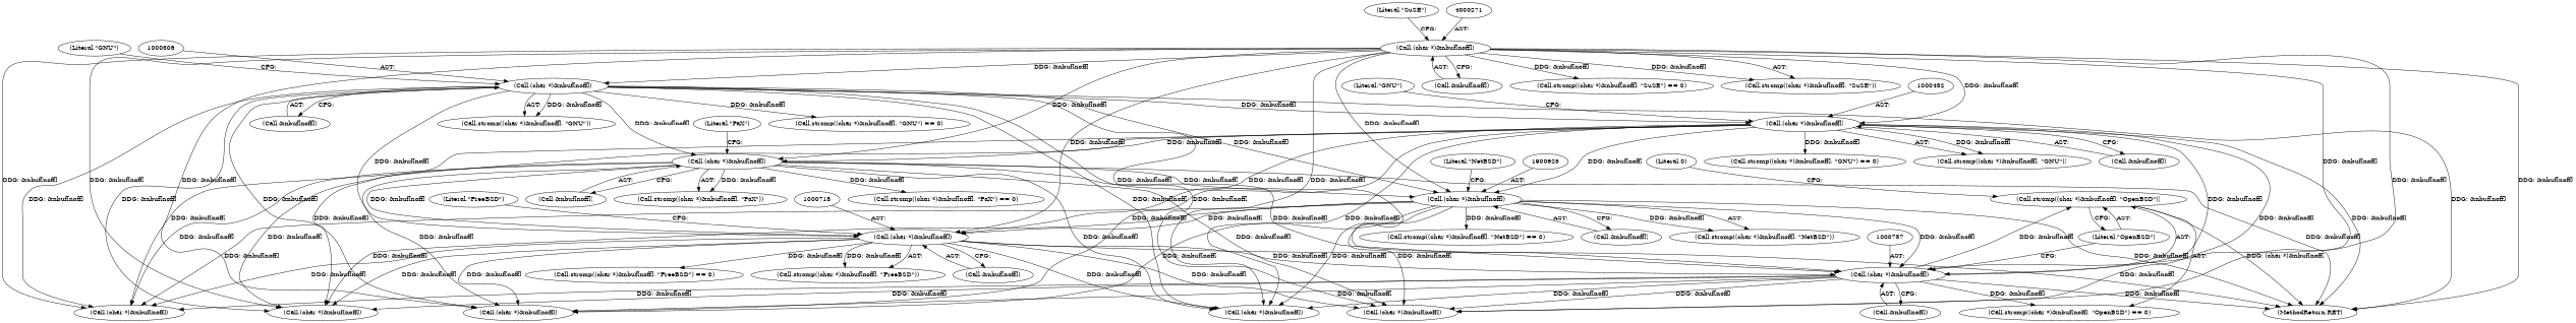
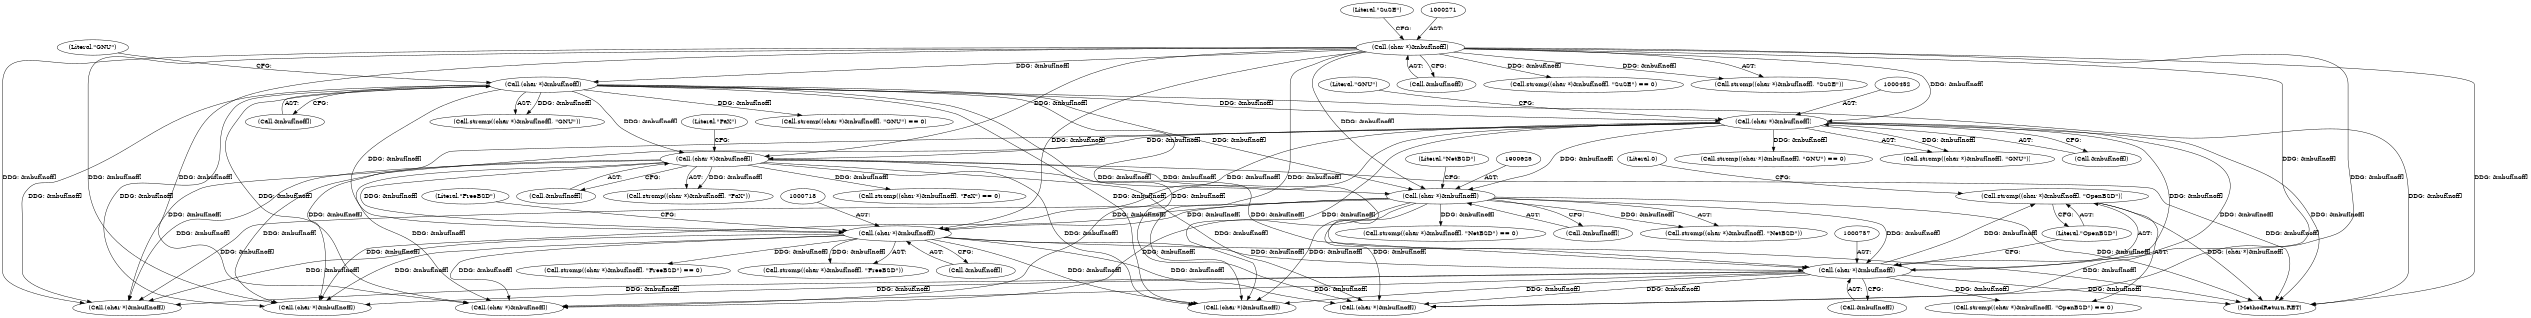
  digraph {
    n1 [label="(Call,strcmp((char *)&nbuf[noff], \"OpenBSD\"))"]
    n2 [label="(Call,strcmp((char *)&nbuf[noff], \"OpenBSD\") == 0)"]
    n3 [label="(MethodReturn,RET)"]
    n4 [label="(Literal,\"OpenBSD\")"]
    n5 [label="(Call,(char *)&nbuf[noff])"]
    n6 [label="(Call,(char *)&nbuf[noff])"]
    n7 [label="(Call,(char *)&nbuf[noff])"]
    n8 [label="(Call,&nbuf[noff])"]
    n9 [label="(Call,(char *)&nbuf[noff])"]
    n10 [label="(Call,(char *)&nbuf[noff])"]
    n11 [label="(Call,(char *)&nbuf[noff])"]
    n12 [label="(Call,(char *)&nbuf[noff])"]
    n13 [label="(Call,(char *)&nbuf[noff])"]
    n14 [label="(Call,strcmp((char *)&nbuf[noff], \"NetBSD\") == 0)"]
    n15 [label="(Call,&nbuf[noff])"]
    n16 [label="(Call,strcmp((char *)&nbuf[noff], \"NetBSD\"))"]
    n17 [label="(Call,strcmp((char *)&nbuf[noff], \"FreeBSD\") == 0)"]
    n18 [label="(Call,strcmp((char *)&nbuf[noff], \"FreeBSD\"))"]
    n19 [label="(Call,&nbuf[noff])"]
    n20 [label="(Call,(char *)&nbuf[noff])"]
    n21 [label="(Call,(char *)&nbuf[noff])"]
    n22 [label="(Call,(char *)&nbuf[noff])"]
    n23 [label="(Call,strcmp((char *)&nbuf[noff], \"GNU\") == 0)"]
    n24 [label="(Call,strcmp((char *)&nbuf[noff], \"GNU\"))"]
    n25 [label="(Call,&nbuf[noff])"]
    n26 [label="(Call,strcmp((char *)&nbuf[noff], \"GNU\") == 0)"]
    n27 [label="(Call,strcmp((char *)&nbuf[noff], \"GNU\"))"]
    n28 [label="(Call,&nbuf[noff])"]
    n29 [label="(Call,strcmp((char *)&nbuf[noff], \"PaX\") == 0)"]
    n30 [label="(Call,&nbuf[noff])"]
    n31 [label="(Call,strcmp((char *)&nbuf[noff], \"PaX\"))"]
    n32 [label="(Call,(char *)&nbuf[noff])"]
    n33 [label="(Call,&nbuf[noff])"]
    n34 [label="(Call,strcmp((char *)&nbuf[noff], \"SuSE\") == 0)"]
    n35 [label="(Call,strcmp((char *)&nbuf[noff], \"SuSE\"))"]
    n36 [label="(Literal,\"GNU\")"]
    n37 [label="(Literal,\"NetBSD\")"]
    n38 [label="(Literal,\"GNU\")"]
    n39 [label="(Literal,\"SuSE\")"]
    n40 [label="(Literal,0)"]
    n41 [label="(Literal,\"PaX\")"]
    n42 [label="(Literal,\"FreeBSD\")"]
    1000757
    n44 [label=1900625]
-   1000306
-   1000271 [label=4000271]
+   1000271
    1000452
    1000718
    n1 -> n2 [label="AST: "]
    n1 -> n3 [label="DDG: (char *)&nbuf[noff]"]
    n1 -> n4 [label="CFG: "]
    n4 -> n1 [label="AST: "]
    n4 -> n5 [label="CFG: "]
    n5 -> n1 [label="AST: "]
    n5 -> n1 [label="DDG: &nbuf[noff]"]
    n5 -> n2 [label="DDG: &nbuf[noff]"]
    n5 -> n3 [label="DDG: &nbuf[noff]"]
    n5 -> n6 [label="DDG: &nbuf[noff]"]
    n5 -> n7 [label="DDG: &nbuf[noff]"]
    n5 -> n8 [label="CFG: "]
    n5 -> n9 [label="DDG: &nbuf[noff]"]
    n5 -> n10 [label="DDG: &nbuf[noff]"]
    n5 -> n11 [label="DDG: &nbuf[noff]"]
    n8 -> n5 [label="AST: "]
    n12 -> n3 [label="DDG: &nbuf[noff]"]
    n12 -> n5 [label="DDG: &nbuf[noff]"]
    n12 -> n6 [label="DDG: &nbuf[noff]"]
    n12 -> n7 [label="DDG: &nbuf[noff]"]
    n12 -> n9 [label="DDG: &nbuf[noff]"]
    n12 -> n10 [label="DDG: &nbuf[noff]"]
    n12 -> n11 [label="DDG: &nbuf[noff]"]
    n12 -> n13 [label="DDG: &nbuf[noff]"]
    n12 -> n14 [label="DDG: &nbuf[noff]"]
    n12 -> n15 [label="CFG: "]
    n12 -> n16 [label="AST: "]
    n12 -> n16 [label="DDG: &nbuf[noff]"]
    n13 -> n3 [label="DDG: &nbuf[noff]"]
    n13 -> n5 [label="DDG: &nbuf[noff]"]
    n13 -> n6 [label="DDG: &nbuf[noff]"]
    n13 -> n7 [label="DDG: &nbuf[noff]"]
    n13 -> n9 [label="DDG: &nbuf[noff]"]
    n13 -> n10 [label="DDG: &nbuf[noff]"]
    n13 -> n11 [label="DDG: &nbuf[noff]"]
    n13 -> n17 [label="DDG: &nbuf[noff]"]
    n13 -> n18 [label="AST: "]
    n13 -> n18 [label="DDG: &nbuf[noff]"]
    n13 -> n19 [label="CFG: "]
    n15 -> n12 [label="AST: "]
    n19 -> n13 [label="AST: "]
    n20 -> n3 [label="DDG: &nbuf[noff]"]
    n20 -> n5 [label="DDG: &nbuf[noff]"]
    n20 -> n6 [label="DDG: &nbuf[noff]"]
    n20 -> n7 [label="DDG: &nbuf[noff]"]
    n20 -> n9 [label="DDG: &nbuf[noff]"]
    n20 -> n10 [label="DDG: &nbuf[noff]"]
    n20 -> n11 [label="DDG: &nbuf[noff]"]
    n20 -> n12 [label="DDG: &nbuf[noff]"]
    n20 -> n13 [label="DDG: &nbuf[noff]"]
    n20 -> n21 [label="DDG: &nbuf[noff]"]
    n20 -> n22 [label="DDG: &nbuf[noff]"]
    n20 -> n23 [label="DDG: &nbuf[noff]"]
    n20 -> n24 [label="AST: "]
    n20 -> n24 [label="DDG: &nbuf[noff]"]
    n20 -> n25 [label="CFG: "]
    n21 -> n3 [label="DDG: &nbuf[noff]"]
    n21 -> n5 [label="DDG: &nbuf[noff]"]
    n21 -> n6 [label="DDG: &nbuf[noff]"]
    n21 -> n7 [label="DDG: &nbuf[noff]"]
    n21 -> n9 [label="DDG: &nbuf[noff]"]
    n21 -> n10 [label="DDG: &nbuf[noff]"]
    n21 -> n11 [label="DDG: &nbuf[noff]"]
    n21 -> n12 [label="DDG: &nbuf[noff]"]
    n21 -> n13 [label="DDG: &nbuf[noff]"]
    n21 -> n22 [label="DDG: &nbuf[noff]"]
    n21 -> n26 [label="DDG: &nbuf[noff]"]
    n21 -> n27 [label="AST: "]
    n21 -> n27 [label="DDG: &nbuf[noff]"]
    n21 -> n28 [label="CFG: "]
    n22 -> n3 [label="DDG: &nbuf[noff]"]
    n22 -> n5 [label="DDG: &nbuf[noff]"]
    n22 -> n6 [label="DDG: &nbuf[noff]"]
    n22 -> n7 [label="DDG: &nbuf[noff]"]
    n22 -> n9 [label="DDG: &nbuf[noff]"]
    n22 -> n10 [label="DDG: &nbuf[noff]"]
    n22 -> n11 [label="DDG: &nbuf[noff]"]
    n22 -> n12 [label="DDG: &nbuf[noff]"]
    n22 -> n13 [label="DDG: &nbuf[noff]"]
    n22 -> n29 [label="DDG: &nbuf[noff]"]
    n22 -> n30 [label="CFG: "]
    n22 -> n31 [label="AST: "]
    n22 -> n31 [label="DDG: &nbuf[noff]"]
    n25 -> n20 [label="AST: "]
    n28 -> n21 [label="AST: "]
    n30 -> n22 [label="AST: "]
    n32 -> n3 [label="DDG: &nbuf[noff]"]
    n32 -> n5 [label="DDG: &nbuf[noff]"]
    n32 -> n6 [label="DDG: &nbuf[noff]"]
    n32 -> n7 [label="DDG: &nbuf[noff]"]
    n32 -> n9 [label="DDG: &nbuf[noff]"]
    n32 -> n10 [label="DDG: &nbuf[noff]"]
    n32 -> n11 [label="DDG: &nbuf[noff]"]
    n32 -> n12 [label="DDG: &nbuf[noff]"]
    n32 -> n13 [label="DDG: &nbuf[noff]"]
    n32 -> n20 [label="DDG: &nbuf[noff]"]
    n32 -> n21 [label="DDG: &nbuf[noff]"]
    n32 -> n22 [label="DDG: &nbuf[noff]"]
    n32 -> n33 [label="CFG: "]
    n32 -> n34 [label="DDG: &nbuf[noff]"]
    n32 -> n35 [label="AST: "]
    n32 -> n35 [label="DDG: &nbuf[noff]"]
    n33 -> n32 [label="AST: "]
    n36 -> n21 [label="CFG: "]
    n37 -> n12 [label="CFG: "]
    n38 -> n20 [label="CFG: "]
    n39 -> n32 [label="CFG: "]
    n40 -> n1 [label="CFG: "]
    n41 -> n22 [label="CFG: "]
    n42 -> n13 [label="CFG: "]
    1000757 -> n5 [label="AST: "]
    n44 -> n12 [label="AST: "]
-   1000306 -> n20 [label="AST: "]
    1000271 -> n32 [label="AST: "]
    1000452 -> n21 [label="AST: "]
    1000718 -> n13 [label="AST: "]
  }
